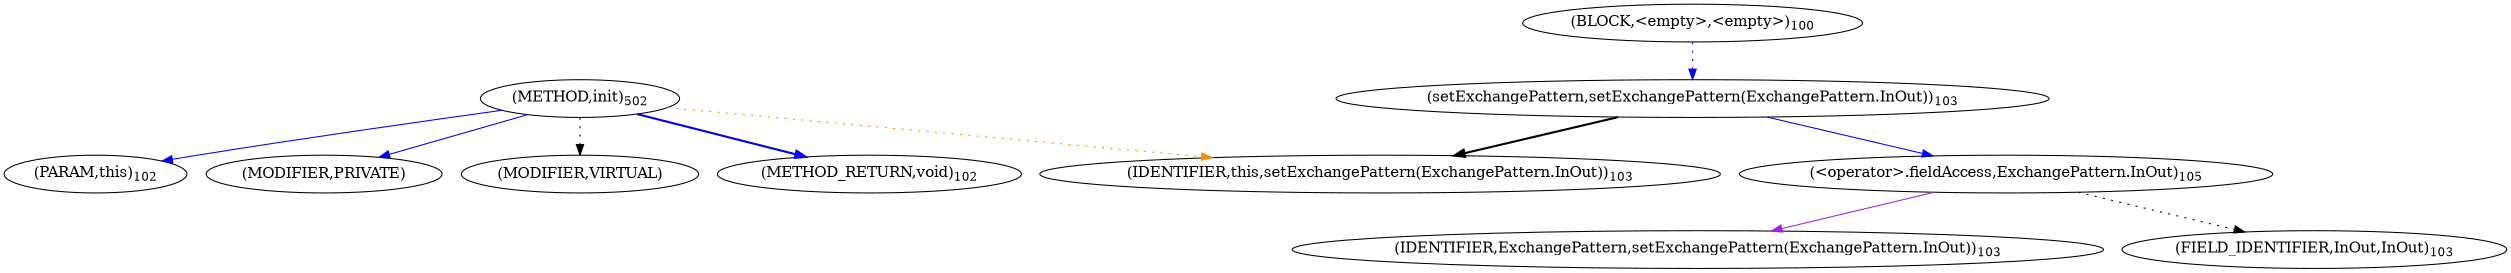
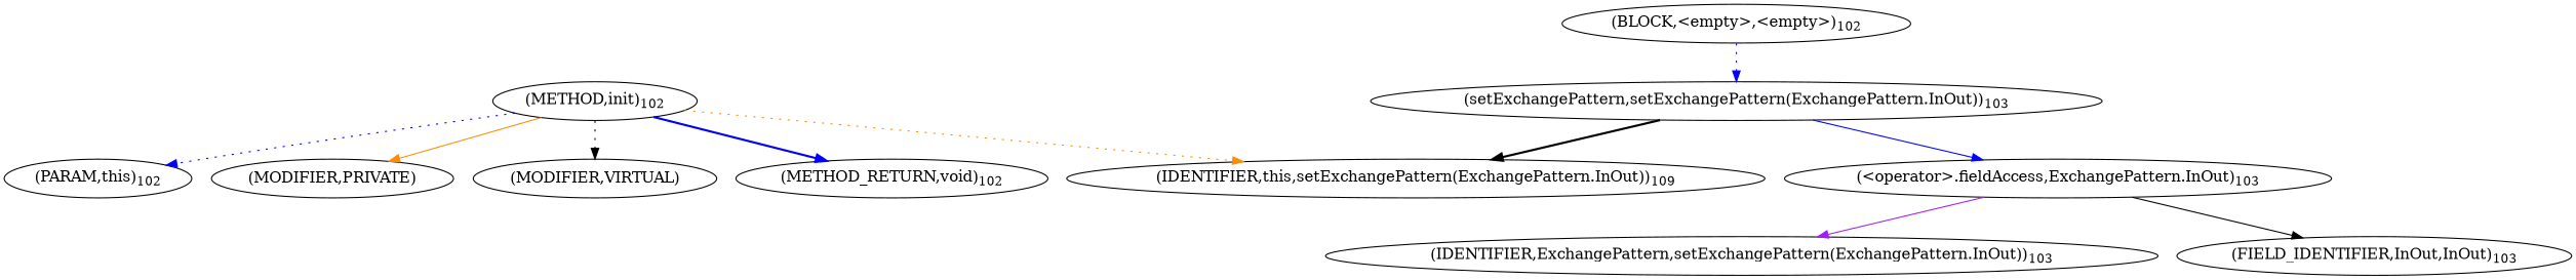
  digraph {
    edge [color=blue style=solid]
-   n1 [label=<(METHOD,init)<SUB>502</SUB>>]
+   n1 [label=<(METHOD,init)<SUB>102</SUB>>]
    n2 [label=<(PARAM,this)<SUB>102</SUB>>]
    n3 [label=<(MODIFIER,PRIVATE)>]
    n4 [label=<(MODIFIER,VIRTUAL)>]
    n5 [label=<(METHOD_RETURN,void)<SUB>102</SUB>>]
-   n6 [label=<(IDENTIFIER,this,setExchangePattern(ExchangePattern.InOut))<SUB>103</SUB>>]
-   n7 [label=<(BLOCK,&lt;empty&gt;,&lt;empty&gt;)<SUB>100</SUB>>]
+   n6 [label=<(IDENTIFIER,this,setExchangePattern(ExchangePattern.InOut))<SUB>109</SUB>>]
+   n7 [label=<(BLOCK,&lt;empty&gt;,&lt;empty&gt;)<SUB>102</SUB>>]
    n8 [label=<(setExchangePattern,setExchangePattern(ExchangePattern.InOut))<SUB>103</SUB>>]
-   n9 [label=<(&lt;operator&gt;.fieldAccess,ExchangePattern.InOut)<SUB>105</SUB>>]
+   n9 [label=<(&lt;operator&gt;.fieldAccess,ExchangePattern.InOut)<SUB>103</SUB>>]
    n10 [label=<(IDENTIFIER,ExchangePattern,setExchangePattern(ExchangePattern.InOut))<SUB>103</SUB>>]
    n11 [label=<(FIELD_IDENTIFIER,InOut,InOut)<SUB>103</SUB>>]
-   n1 -> n2
-   n1 -> n3
+   n1 -> n2 [style=dotted]
+   n1 -> n3 [color=darkorange]
    n1 -> n4 [color=black style=dotted]
    n1 -> n5 [style=bold]
    n1 -> n6 [color=darkorange style=dotted]
    n7 -> n8 [style=dotted]
    n8 -> n6 [color=black style=bold]
    n8 -> n9
    n9 -> n10 [color=purple]
-   n9 -> n11 [color=black style=dotted]
+   n9 -> n11 [color=black]
  }
